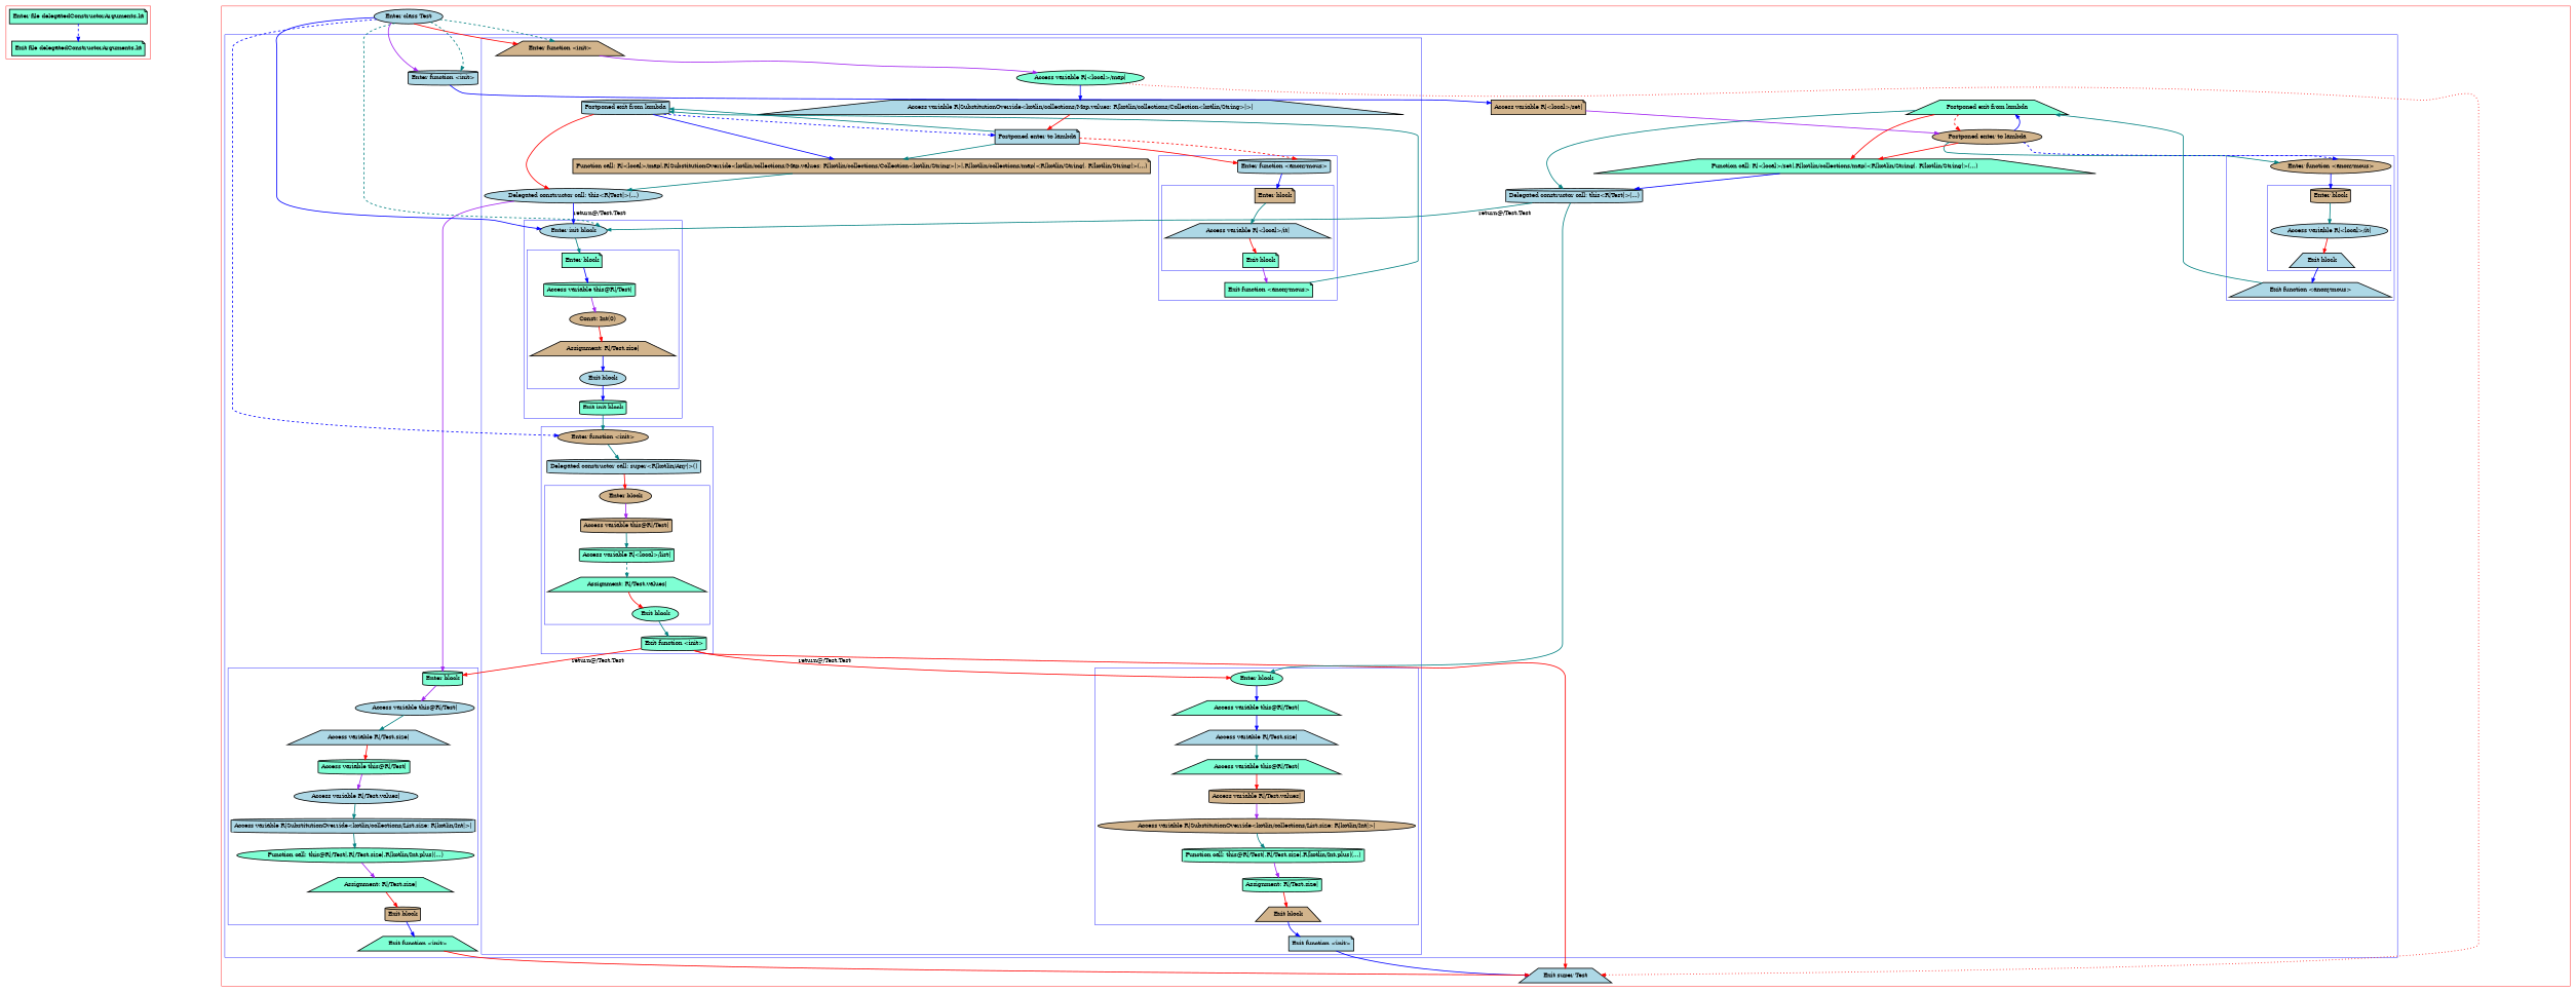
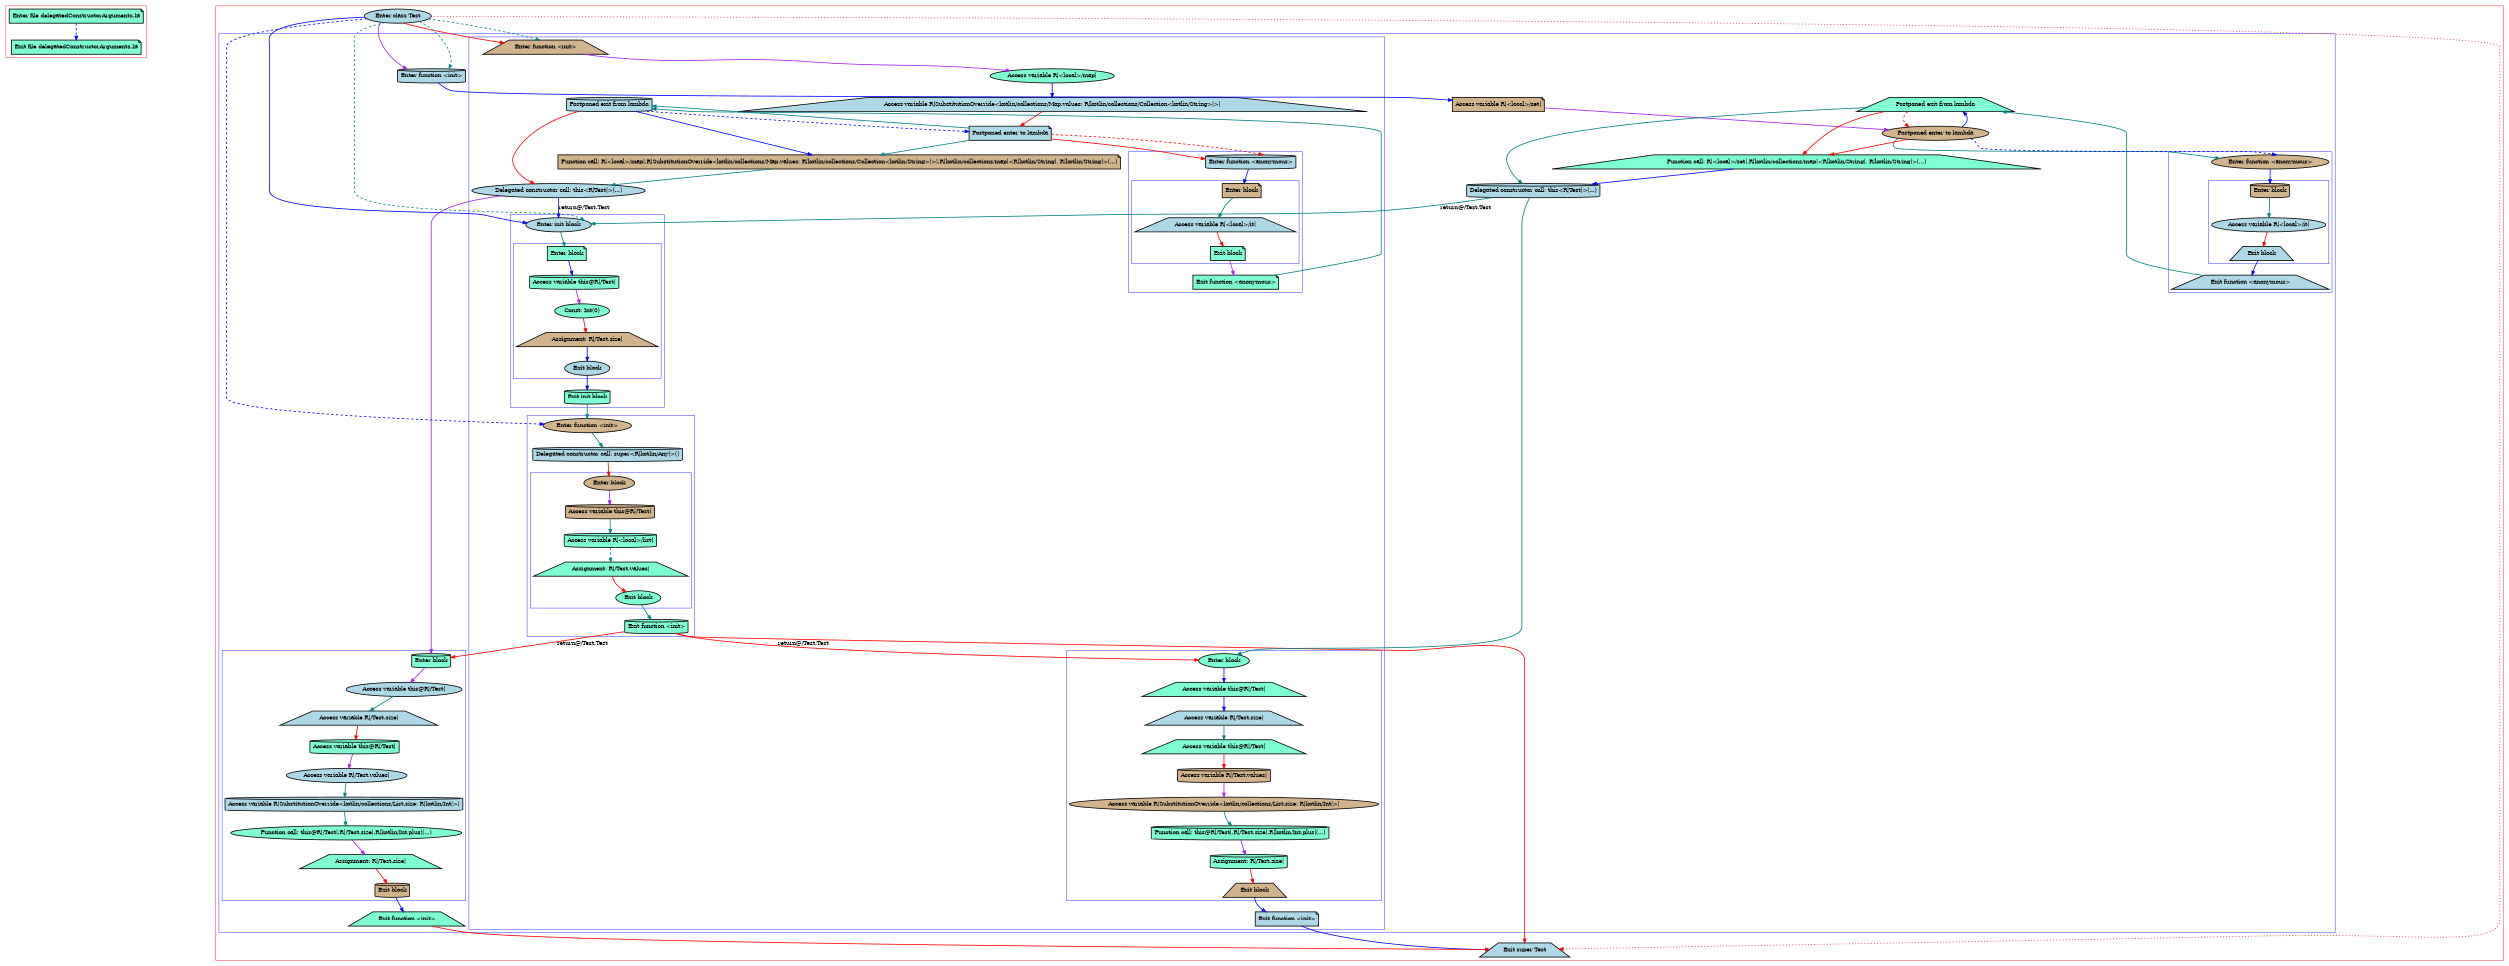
  digraph {
    nodesep=3
    node [fillcolor=aquamarine penwidth=2 shape=cylinder style=filled]
    edge [color=teal penwidth=2]
    n1 [label="Enter file delegatedConstructorArguments.kt" shape=note]
    n2 [label="Exit file delegatedConstructorArguments.kt" shape=note]
    n3 [fillcolor=tan label="Enter block"]
    n4 [fillcolor=lightblue label="Access variable R|<local>/it|" shape=ellipse]
    n5 [fillcolor=lightblue label="Exit block" shape=trapezium]
    n6 [fillcolor=tan label="Enter function <anonymous>" shape=ellipse]
    n7 [fillcolor=lightblue label="Exit function <anonymous>" shape=trapezium]
    n8 [fillcolor=tan label="Enter block" shape=note]
    n9 [fillcolor=lightblue label="Access variable R|<local>/it|" shape=trapezium]
    n10 [label="Exit block" shape=note]
    n11 [fillcolor=lightblue label="Enter function <anonymous>"]
    n12 [label="Exit function <anonymous>" shape=note]
    n13 [label="Enter block" shape=note]
    n14 [label="Access variable this@R|/Test|"]
-   n15 [fillcolor=tan label="Const: Int(0)" shape=ellipse]
+   n15 [label="Const: Int(0)" shape=ellipse]
    n16 [fillcolor=tan label="Assignment: R|/Test.size|" shape=trapezium]
    n17 [fillcolor=lightblue label="Exit block" shape=ellipse]
    n18 [fillcolor=lightblue label="Enter init block" shape=ellipse]
    n19 [label="Exit init block"]
    n20 [fillcolor=tan label="Enter block" shape=ellipse]
    n21 [fillcolor=tan label="Access variable this@R|/Test|"]
    n22 [label="Access variable R|<local>/list|"]
    n23 [label="Assignment: R|/Test.values|" shape=trapezium]
    n24 [label="Exit block" shape=ellipse]
    n25 [fillcolor=tan label="Enter function <init>" shape=ellipse]
    n26 [fillcolor=lightblue label="Delegated constructor call: super<R|kotlin/Any|>()"]
    n27 [label="Exit function <init>"]
    n28 [label="Enter block" shape=ellipse]
    n29 [label="Access variable this@R|/Test|" shape=trapezium]
    n30 [fillcolor=lightblue label="Access variable R|/Test.size|" shape=trapezium]
    n31 [label="Access variable this@R|/Test|" shape=trapezium]
    n32 [fillcolor=tan label="Access variable R|/Test.values|"]
    n33 [fillcolor=tan label="Access variable R|SubstitutionOverride<kotlin/collections/List.size: R|kotlin/Int|>|" shape=ellipse]
    n34 [label="Function call: this@R|/Test|.R|/Test.size|.R|kotlin/Int.plus|(...)"]
    n35 [label="Assignment: R|/Test.size|"]
    n36 [fillcolor=tan label="Exit block" shape=trapezium]
    n37 [fillcolor=tan label="Enter function <init>" shape=trapezium]
    n38 [label="Access variable R|<local>/map|" shape=ellipse]
    n39 [fillcolor=lightblue label="Access variable R|SubstitutionOverride<kotlin/collections/Map.values: R|kotlin/collections/Collection<kotlin/String>|>|" shape=trapezium]
    n40 [fillcolor=lightblue label="Postponed enter to lambda" shape=note]
    n41 [fillcolor=lightblue label="Postponed exit from lambda"]
    n42 [fillcolor=tan label="Function call: R|<local>/map|.R|SubstitutionOverride<kotlin/collections/Map.values: R|kotlin/collections/Collection<kotlin/String>|>|.R|kotlin/collections/map|<R|kotlin/String|, R|kotlin/String|>(...)" shape=note]
    n43 [fillcolor=lightblue label="Delegated constructor call: this<R|Test|>(...)" shape=ellipse]
    n44 [fillcolor=lightblue label="Exit function <init>" shape=note]
    n45 [label="Enter block"]
    n46 [fillcolor=lightblue label="Access variable this@R|/Test|" shape=ellipse]
    n47 [fillcolor=lightblue label="Access variable R|/Test.size|" shape=trapezium]
    n48 [label="Access variable this@R|/Test|"]
    n49 [fillcolor=lightblue label="Access variable R|/Test.values|" shape=ellipse]
    n50 [fillcolor=lightblue label="Access variable R|SubstitutionOverride<kotlin/collections/List.size: R|kotlin/Int|>|"]
    n51 [label="Function call: this@R|/Test|.R|/Test.size|.R|kotlin/Int.plus|(...)" shape=ellipse]
    n52 [label="Assignment: R|/Test.size|" shape=trapezium]
    n53 [fillcolor=tan label="Exit block"]
    n54 [fillcolor=lightblue label="Enter function <init>"]
    n55 [fillcolor=tan label="Access variable R|<local>/set|" shape=note]
    n56 [fillcolor=tan label="Postponed enter to lambda" shape=ellipse]
    n57 [label="Postponed exit from lambda" shape=trapezium]
    n58 [label="Function call: R|<local>/set|.R|kotlin/collections/map|<R|kotlin/String|, R|kotlin/String|>(...)" shape=trapezium]
    n59 [fillcolor=lightblue label="Delegated constructor call: this<R|Test|>(...)"]
    n60 [label="Exit function <init>" shape=trapezium]
    n61 [fillcolor=lightblue label="Enter class Test" shape=ellipse]
    n62 [fillcolor=lightblue label="Exit super Test" shape=trapezium]
    subgraph cluster_1 {
      color=red
      n1
      n2
    }
    subgraph cluster_2 {
      color=red
      n61
      n62
      subgraph cluster_3 {
        color=blue
        n54
        n55
        n56
        n57
        n58
        n59
        n60
        subgraph cluster_4 {
          color=blue
          n6
          n7
          subgraph cluster_5 {
            color=blue
            n3
            n4
            n5
          }
        }
        subgraph cluster_6 {
          color=blue
          n37
          n38
          n39
          n40
          n41
          n42
          n43
          n44
          subgraph cluster_7 {
            color=blue
            n11
            n12
            subgraph cluster_8 {
              color=blue
              n8
              n9
              n10
            }
          }
          subgraph cluster_9 {
            color=blue
            n18
            n19
            subgraph cluster_10 {
              color=blue
              n13
              n14
              n15
              n16
              n17
            }
          }
          subgraph cluster_11 {
            color=blue
            n25
            n26
            n27
            subgraph cluster_12 {
              color=blue
              n20
              n21
              n22
              n23
              n24
            }
          }
          subgraph cluster_13 {
            color=blue
            n28
            n29
            n30
            n31
            n32
            n33
            n34
            n35
            n36
          }
        }
        subgraph cluster_14 {
          color=blue
          n45
          n46
          n47
          n48
          n49
          n50
          n51
          n52
          n53
        }
      }
    }
    n1 -> n2 [color=blue style=dashed]
    n3 -> n4
    n4 -> n5 [color=red]
    n5 -> n7 [color=blue]
    n6 -> n3 [color=blue]
    n7 -> n57
    n8 -> n9
    n9 -> n10 [color=red]
    n10 -> n12 [color=purple]
    n11 -> n8 [color=blue]
    n12 -> n41
    n13 -> n14 [color=blue]
    n14 -> n15 [color=purple]
    n15 -> n16 [color=red]
    n16 -> n17 [color=blue]
    n17 -> n19 [color=blue]
    n18 -> n13
    n19 -> n25
    n20 -> n21 [color=purple]
    n21 -> n22
    n22 -> n23 [style=dashed]
    n23 -> n24 [color=red]
    n24 -> n27
    n25 -> n26
    n26 -> n20 [color=red]
    n27 -> n28 [color=red label="return@/Test.Test"]
    n27 -> n45 [color=red label="return@/Test.Test"]
    n27 -> n62 [color=red]
    n28 -> n29 [color=blue]
    n29 -> n30 [color=blue]
    n30 -> n31
    n31 -> n32 [color=red]
    n32 -> n33 [color=purple]
    n33 -> n34
    n34 -> n35 [color=purple]
    n35 -> n36 [color=red]
    n36 -> n44 [color=blue]
    n37 -> n38 [color=purple]
    n38 -> n39 [color=blue]
    n39 -> n40 [color=red]
    n40 -> n11 [color=red]
    n40 -> n11 [color=red style=dashed]
    n40 -> n41
    n40 -> n42
    n41 -> n40 [color=blue style=dashed]
    n41 -> n42 [color=blue]
    n41 -> n43 [color=red]
    n42 -> n43
    n43 -> n18 [color=blue label="return@/Test.Test"]
    n43 -> n45 [color=purple]
    n44 -> n62 [color=blue]
    n45 -> n46 [color=purple]
    n46 -> n47
    n47 -> n48 [color=red]
    n48 -> n49 [color=purple]
    n49 -> n50
    n50 -> n51
    n51 -> n52 [color=purple]
    n52 -> n53 [color=red]
    n53 -> n60 [color=blue]
    n54 -> n55 [color=blue]
    n55 -> n56 [color=purple]
    n56 -> n6
    n56 -> n6 [color=blue style=dashed]
    n56 -> n57 [color=blue]
    n56 -> n58 [color=red]
    n57 -> n56 [color=red style=dashed]
    n57 -> n58 [color=red]
    n57 -> n59
    n58 -> n59 [color=blue]
    n59 -> n18 [label="return@/Test.Test"]
    n59 -> n28
    n60 -> n62 [color=red]
    n61 -> n18 [color=blue]
    n61 -> n18 [style=dashed]
    n61 -> n25 [color=blue style=dashed]
    n61 -> n37 [color=red]
    n61 -> n37 [style=dashed]
    n61 -> n54 [color=purple]
    n61 -> n54 [style=dashed]
-   n38 -> n62 [color=red style=dotted]
+   n61 -> n62 [color=red style=dotted]
  }
